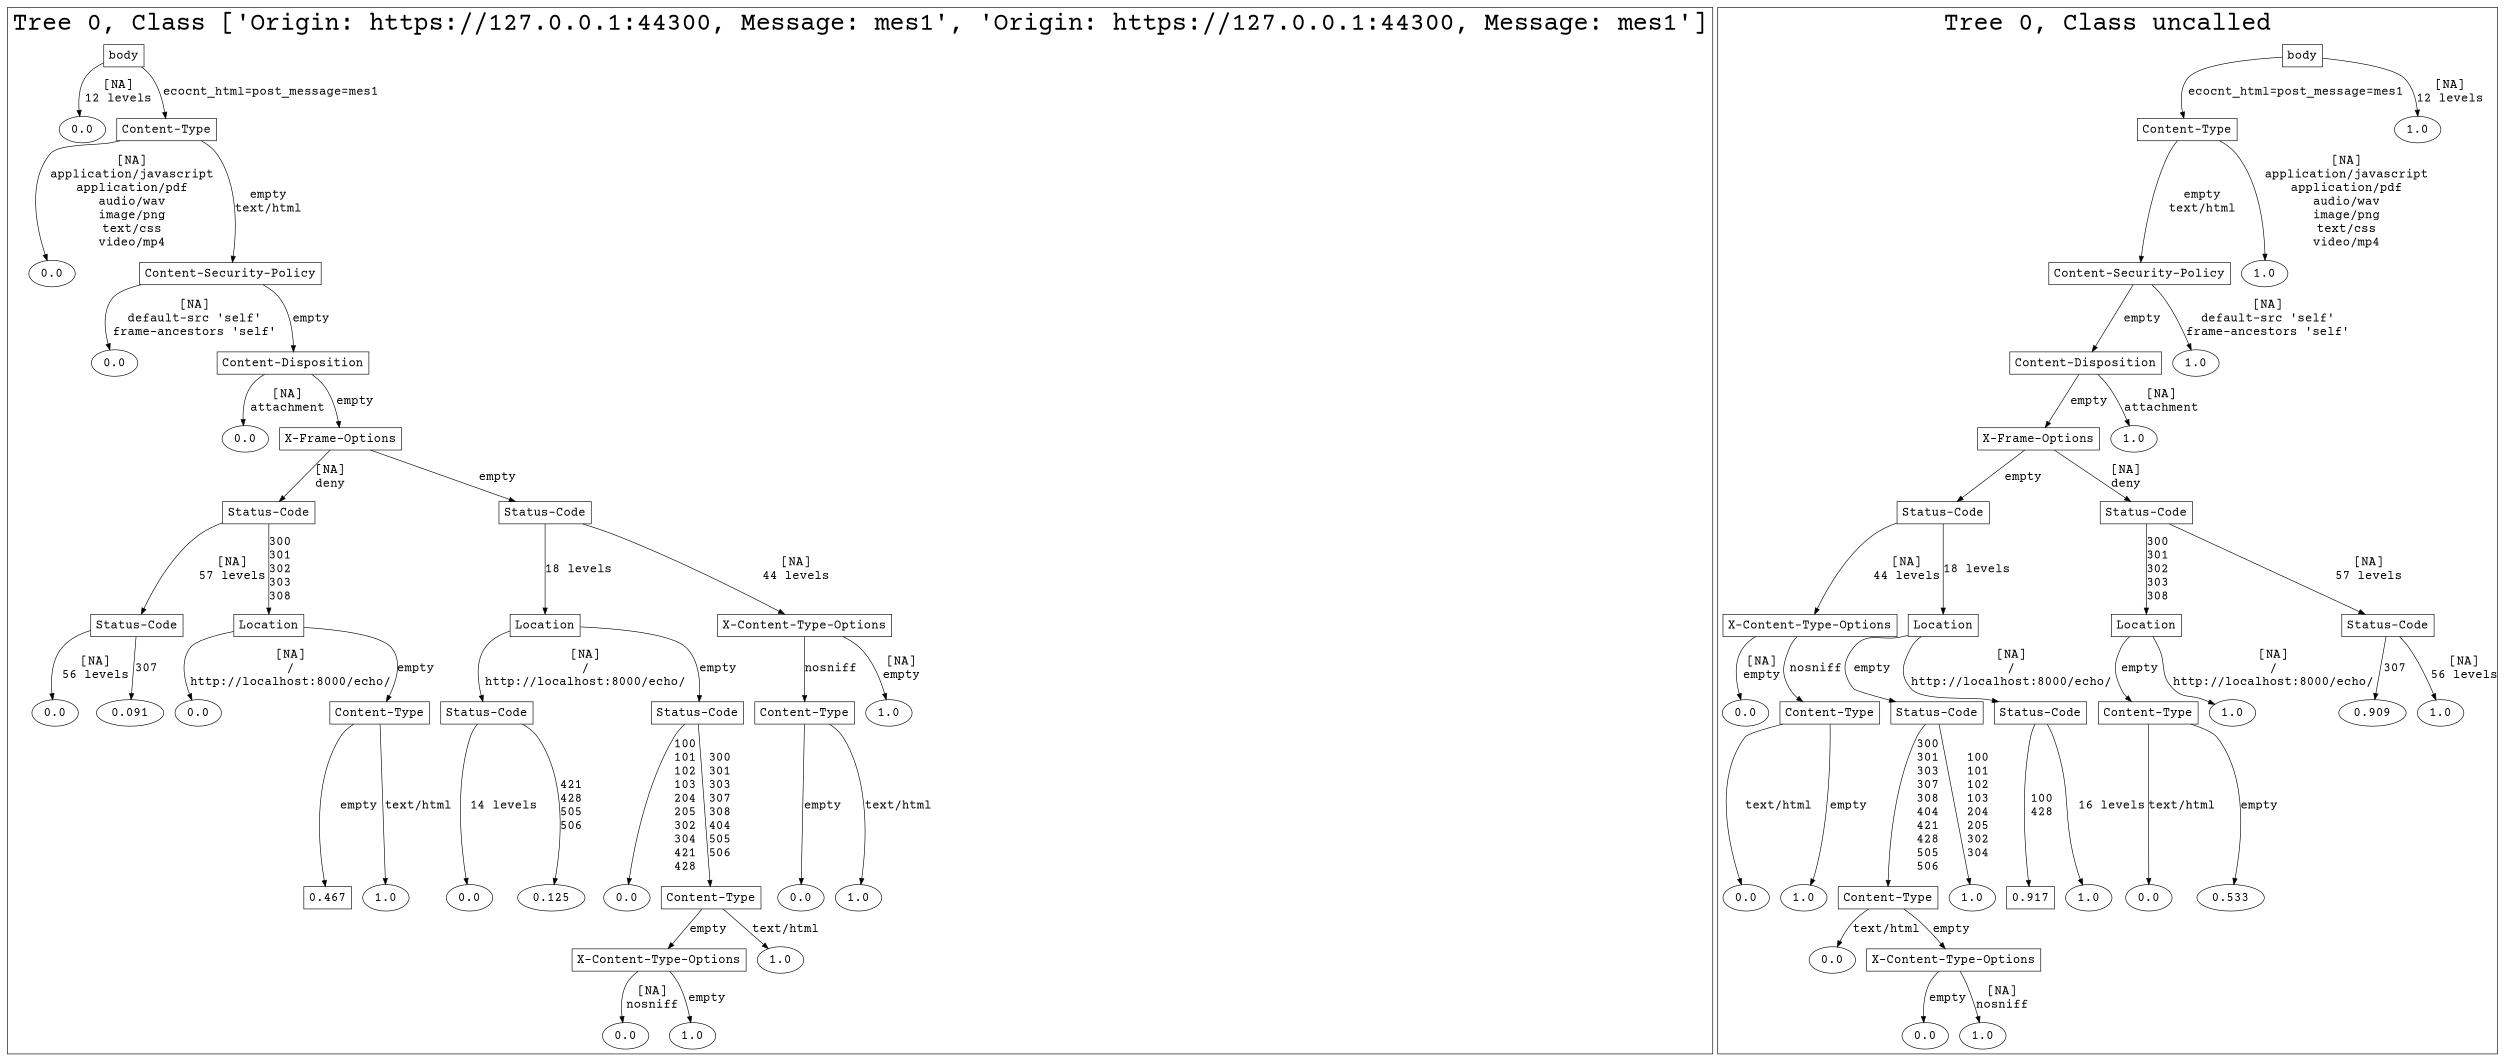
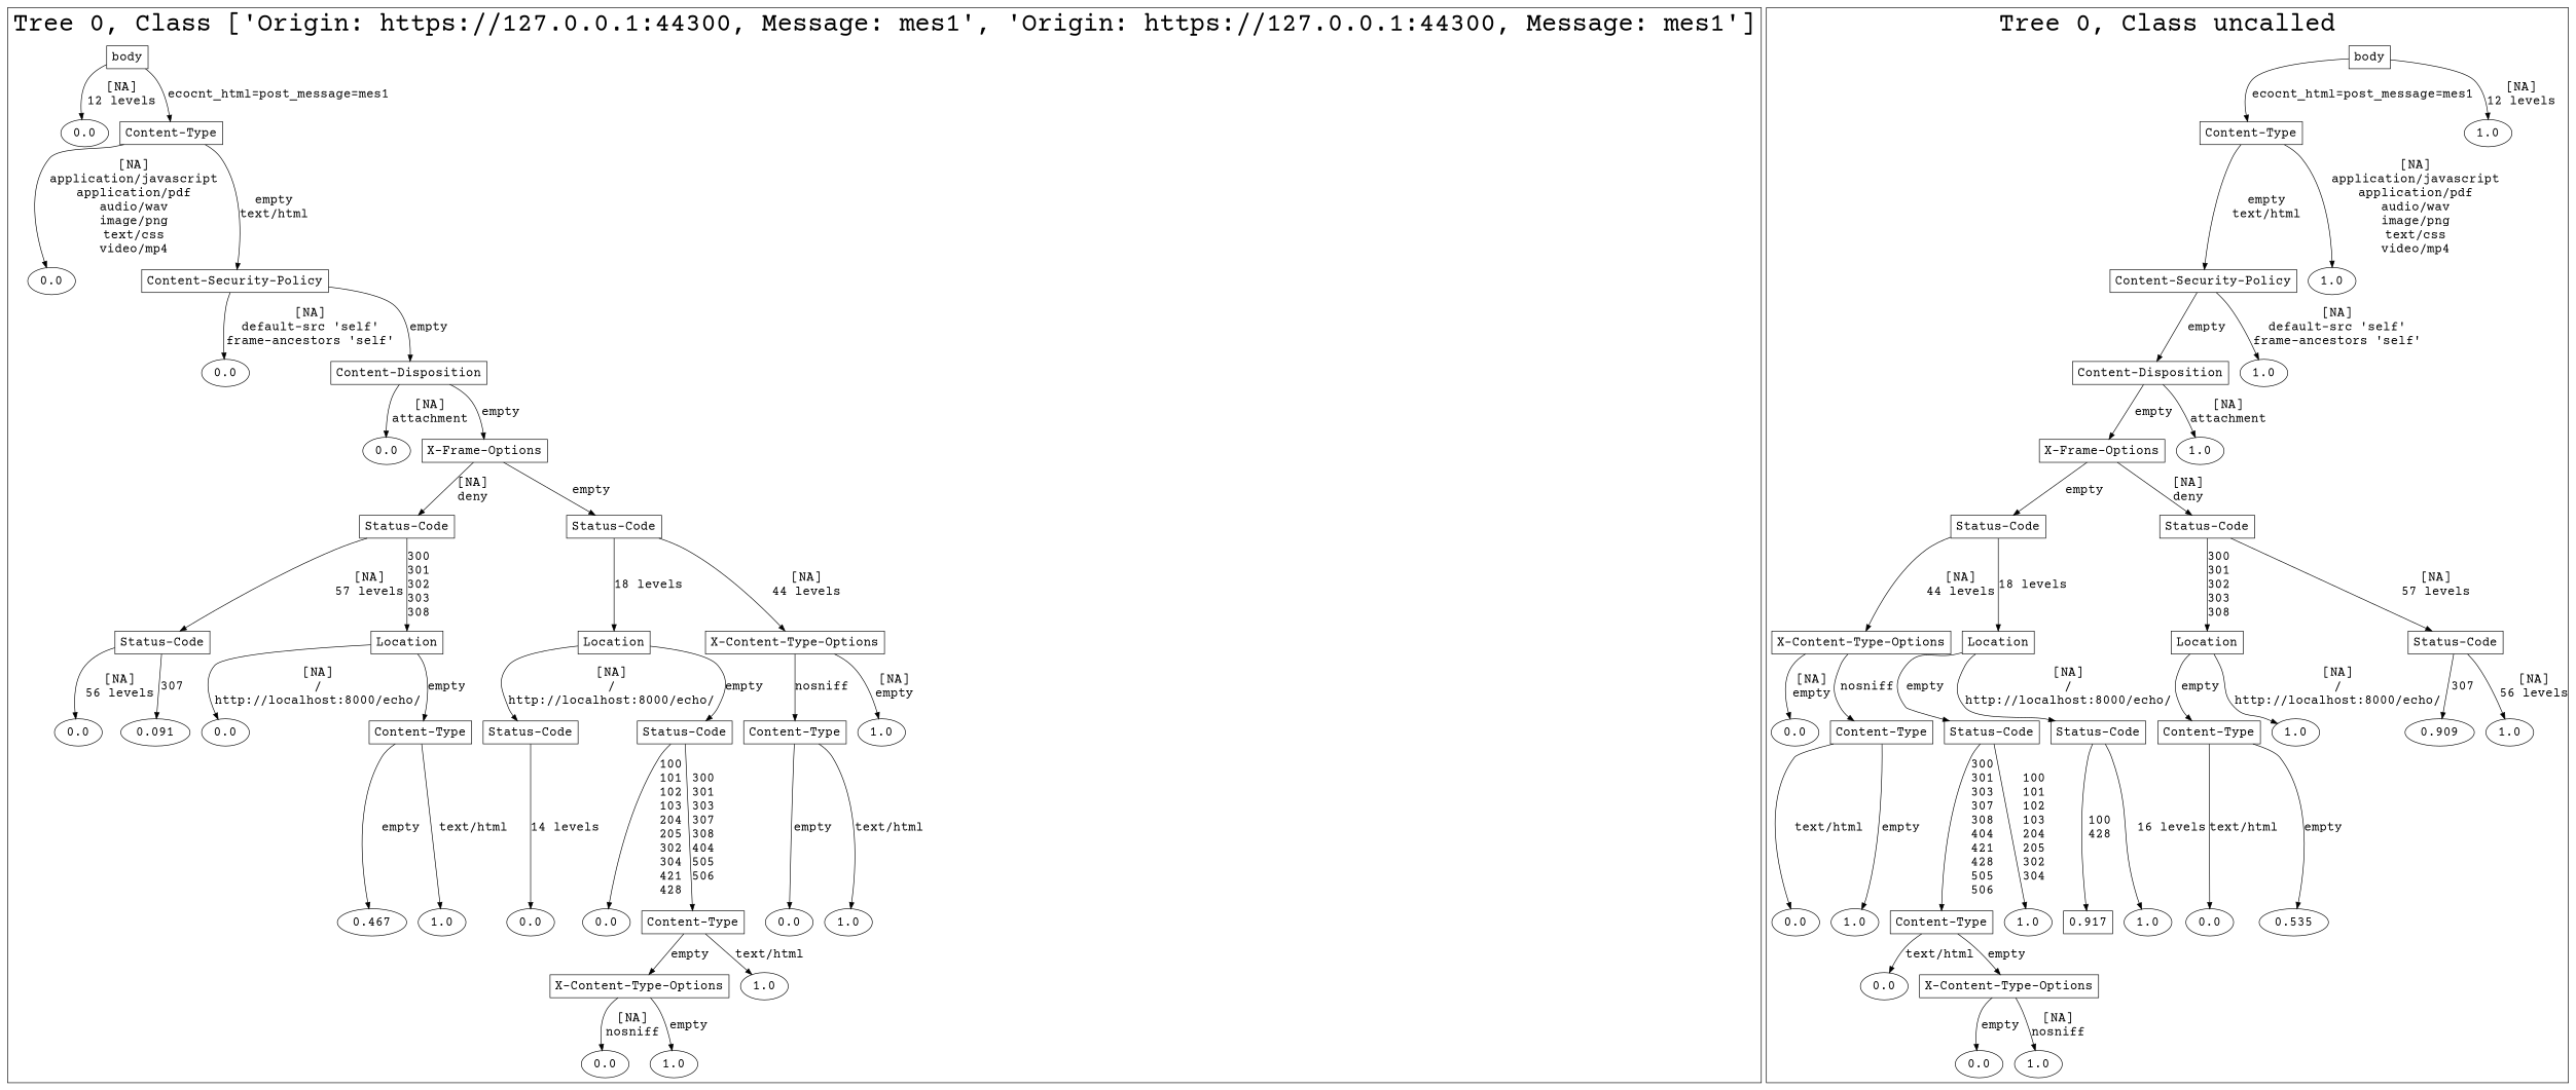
  digraph {
    fontname="Courier Prime"
    node [fontname="Courier Prime" fontsize=20]
    edge [fontname="Courier Prime" fontsize=20]
    n1 [label=body shape=box]
    n2 [label=0.0]
    n3 [label="Content-Type" shape=box]
    n4 [label=0.0]
    n5 [label="Content-Security-Policy" shape=box]
    n6 [label=0.0]
    n7 [label="Content-Disposition" shape=box]
    n8 [label=0.0]
    n9 [label="X-Frame-Options" shape=box]
    n10 [label="Status-Code" shape=box]
    n11 [label="Status-Code" shape=box]
    n12 [label="Status-Code" shape=box]
    n13 [label=Location shape=box]
    n14 [label=Location shape=box]
    n15 [label="X-Content-Type-Options" shape=box]
    n16 [label=0.0]
    n17 [label=0.091]
    n18 [label=0.0]
    n19 [label="Content-Type" shape=box]
    n20 [label="Status-Code" shape=box]
    n21 [label="Status-Code" shape=box]
    n22 [label="Content-Type" shape=box]
    n23 [label=1.0]
-   n24 [label=0.467 shape=box]
+   n24 [label=0.467]
    n25 [label=1.0]
    n26 [label=0.0]
-   n27 [label=0.125]
    n28 [label=0.0]
    n29 [label="Content-Type" shape=box]
    n30 [label=0.0]
    n31 [label=1.0]
    n32 [label="X-Content-Type-Options" shape=box]
    n33 [label=1.0]
    n34 [label=0.0]
    n35 [label=1.0]
    n36 [label=body shape=box]
    n37 [label="Content-Type" shape=box]
    n38 [label=1.0]
    n39 [label="Content-Security-Policy" shape=box]
    n40 [label=1.0]
    n41 [label="Content-Disposition" shape=box]
    n42 [label=1.0]
    n43 [label="X-Frame-Options" shape=box]
    n44 [label=1.0]
    n45 [label="Status-Code" shape=box]
    n46 [label="Status-Code" shape=box]
    n47 [label="X-Content-Type-Options" shape=box]
    n48 [label=Location shape=box]
    n49 [label=Location shape=box]
    n50 [label="Status-Code" shape=box]
    n51 [label=0.0]
    n52 [label="Content-Type" shape=box]
    n53 [label="Status-Code" shape=box]
    n54 [label="Status-Code" shape=box]
    n55 [label="Content-Type" shape=box]
    n56 [label=1.0]
    n57 [label=0.909]
    n58 [label=1.0]
    n59 [label=0.0]
    n60 [label=1.0]
    n61 [label="Content-Type" shape=box]
    n62 [label=1.0]
    n63 [label=0.917 shape=box]
    n64 [label=1.0]
    n65 [label=0.0]
-   n66 [label=0.533]
+   n66 [label=0.535]
    n67 [label=0.0]
    n68 [label="X-Content-Type-Options" shape=box]
    n69 [label=0.0]
    n70 [label=1.0]
    subgraph cluster_1 {
      fontsize=40
      label="Tree 0, Class ['Origin: https://127.0.0.1:44300, Message: mes1', 'Origin: https://127.0.0.1:44300, Message: mes1']"
      subgraph sub_2 {
        fontsize=40
        label="Tree 0, Class ['Origin: https://127.0.0.1:44300, Message: mes1', 'Origin: https://127.0.0.1:44300, Message: mes1']"
        n1
      }
      subgraph sub_3 {
        fontsize=40
        label="Tree 0, Class ['Origin: https://127.0.0.1:44300, Message: mes1', 'Origin: https://127.0.0.1:44300, Message: mes1']"
        n2
        n3
      }
      subgraph sub_4 {
        fontsize=40
        label="Tree 0, Class ['Origin: https://127.0.0.1:44300, Message: mes1', 'Origin: https://127.0.0.1:44300, Message: mes1']"
        n4
        n5
      }
      subgraph sub_5 {
        fontsize=40
        label="Tree 0, Class ['Origin: https://127.0.0.1:44300, Message: mes1', 'Origin: https://127.0.0.1:44300, Message: mes1']"
        n6
        n7
      }
      subgraph sub_6 {
        fontsize=40
        label="Tree 0, Class ['Origin: https://127.0.0.1:44300, Message: mes1', 'Origin: https://127.0.0.1:44300, Message: mes1']"
        n8
        n9
      }
      subgraph sub_7 {
        fontsize=40
        label="Tree 0, Class ['Origin: https://127.0.0.1:44300, Message: mes1', 'Origin: https://127.0.0.1:44300, Message: mes1']"
        n10
        n11
      }
      subgraph sub_8 {
        fontsize=40
        label="Tree 0, Class ['Origin: https://127.0.0.1:44300, Message: mes1', 'Origin: https://127.0.0.1:44300, Message: mes1']"
        n12
        n13
        n14
        n15
      }
      subgraph sub_9 {
        fontsize=40
        label="Tree 0, Class ['Origin: https://127.0.0.1:44300, Message: mes1', 'Origin: https://127.0.0.1:44300, Message: mes1']"
        n16
        n17
        n18
        n19
        n20
        n21
        n22
        n23
      }
      subgraph sub_10 {
        fontsize=40
        label="Tree 0, Class ['Origin: https://127.0.0.1:44300, Message: mes1', 'Origin: https://127.0.0.1:44300, Message: mes1']"
        n24
        n25
        n26
-       n27
        n28
        n29
        n30
        n31
      }
      subgraph sub_11 {
        fontsize=40
        label="Tree 0, Class ['Origin: https://127.0.0.1:44300, Message: mes1', 'Origin: https://127.0.0.1:44300, Message: mes1']"
        n32
        n33
      }
      subgraph sub_12 {
        fontsize=40
        label="Tree 0, Class ['Origin: https://127.0.0.1:44300, Message: mes1', 'Origin: https://127.0.0.1:44300, Message: mes1']"
        n34
        n35
      }
    }
    subgraph cluster_13 {
      fontsize=40
      label="Tree 0, Class uncalled"
      subgraph sub_14 {
        fontsize=40
        label="Tree 0, Class uncalled"
        n36
      }
      subgraph sub_15 {
        fontsize=40
        label="Tree 0, Class uncalled"
        n37
        n38
      }
      subgraph sub_16 {
        fontsize=40
        label="Tree 0, Class uncalled"
        n39
        n40
      }
      subgraph sub_17 {
        fontsize=40
        label="Tree 0, Class uncalled"
        n41
        n42
      }
      subgraph sub_18 {
        fontsize=40
        label="Tree 0, Class uncalled"
        n43
        n44
      }
      subgraph sub_19 {
        fontsize=40
        label="Tree 0, Class uncalled"
        n45
        n46
      }
      subgraph sub_20 {
        fontsize=40
        label="Tree 0, Class uncalled"
        n47
        n48
        n49
        n50
      }
      subgraph sub_21 {
        fontsize=40
        label="Tree 0, Class uncalled"
        n51
        n52
        n53
        n54
        n55
        n56
        n57
        n58
      }
      subgraph sub_22 {
        fontsize=40
        label="Tree 0, Class uncalled"
        n59
        n60
        n61
        n62
        n63
        n64
        n65
        n66
      }
      subgraph sub_23 {
        fontsize=40
        label="Tree 0, Class uncalled"
        n67
        n68
      }
      subgraph sub_24 {
        fontsize=40
        label="Tree 0, Class uncalled"
        n69
        n70
      }
    }
    n1 -> n2 [label="[NA]\n12 levels\n"]
    n1 -> n3 [label="ecocnt_html=post_message=mes1\n"]
    n3 -> n4 [label="[NA]\napplication/javascript\napplication/pdf\naudio/wav\nimage/png\ntext/css\nvideo/mp4\n"]
    n3 -> n5 [label="empty\ntext/html\n"]
    n5 -> n6 [label="[NA]\ndefault-src 'self'\nframe-ancestors 'self'\n"]
    n5 -> n7 [label="empty\n"]
    n7 -> n8 [label="[NA]\nattachment\n"]
    n7 -> n9 [label="empty\n"]
    n9 -> n10 [label="[NA]\ndeny\n"]
    n9 -> n11 [label="empty\n"]
    n10 -> n12 [label="[NA]\n57 levels\n"]
    n10 -> n13 [label="300\n301\n302\n303\n308\n"]
    n11 -> n14 [label="18 levels\n"]
    n11 -> n15 [label="[NA]\n44 levels\n"]
    n12 -> n16 [label="[NA]\n56 levels\n"]
    n12 -> n17 [label="307\n"]
    n13 -> n18 [label="[NA]\n/\nhttp://localhost:8000/echo/\n"]
    n13 -> n19 [label="empty\n"]
    n14 -> n20 [label="[NA]\n/\nhttp://localhost:8000/echo/\n"]
    n14 -> n21 [label="empty\n"]
    n15 -> n22 [label="nosniff\n"]
    n15 -> n23 [label="[NA]\nempty\n"]
    n19 -> n24 [label="empty\n"]
    n19 -> n25 [label="text/html\n"]
    n20 -> n26 [label="14 levels\n"]
-   n20 -> n27 [label="421\n428\n505\n506\n"]
    n21 -> n28 [label="100\n101\n102\n103\n204\n205\n302\n304\n421\n428\n"]
    n21 -> n29 [label="300\n301\n303\n307\n308\n404\n505\n506\n"]
    n22 -> n30 [label="empty\n"]
    n22 -> n31 [label="text/html\n"]
    n29 -> n32 [label="empty\n"]
    n29 -> n33 [label="text/html\n"]
    n32 -> n34 [label="[NA]\nnosniff\n"]
    n32 -> n35 [label="empty\n"]
    n36 -> n37 [label="ecocnt_html=post_message=mes1\n"]
    n36 -> n38 [label="[NA]\n12 levels\n"]
    n37 -> n39 [label="empty\ntext/html\n"]
    n37 -> n40 [label="[NA]\napplication/javascript\napplication/pdf\naudio/wav\nimage/png\ntext/css\nvideo/mp4\n"]
    n39 -> n41 [label="empty\n"]
    n39 -> n42 [label="[NA]\ndefault-src 'self'\nframe-ancestors 'self'\n"]
    n41 -> n43 [label="empty\n"]
    n41 -> n44 [label="[NA]\nattachment\n"]
    n43 -> n45 [label="empty\n"]
    n43 -> n46 [label="[NA]\ndeny\n"]
    n45 -> n47 [label="[NA]\n44 levels\n"]
    n45 -> n48 [label="18 levels\n"]
    n46 -> n49 [label="300\n301\n302\n303\n308\n"]
    n46 -> n50 [label="[NA]\n57 levels\n"]
    n47 -> n51 [label="[NA]\nempty\n"]
    n47 -> n52 [label="nosniff\n"]
    n48 -> n53 [label="empty\n"]
    n48 -> n54 [label="[NA]\n/\nhttp://localhost:8000/echo/\n"]
    n49 -> n55 [label="empty\n"]
    n49 -> n56 [label="[NA]\n/\nhttp://localhost:8000/echo/\n"]
    n50 -> n57 [label="307\n"]
    n50 -> n58 [label="[NA]\n56 levels\n"]
    n52 -> n59 [label="text/html\n"]
    n52 -> n60 [label="empty\n"]
    n53 -> n61 [label="300\n301\n303\n307\n308\n404\n421\n428\n505\n506\n"]
    n53 -> n62 [label="100\n101\n102\n103\n204\n205\n302\n304\n"]
    n54 -> n63 [label="100\n428\n"]
    n54 -> n64 [label="16 levels\n"]
    n55 -> n65 [label="text/html\n"]
    n55 -> n66 [label="empty\n"]
    n61 -> n67 [label="text/html\n"]
    n61 -> n68 [label="empty\n"]
    n68 -> n69 [label="empty\n"]
    n68 -> n70 [label="[NA]\nnosniff\n"]
  }
